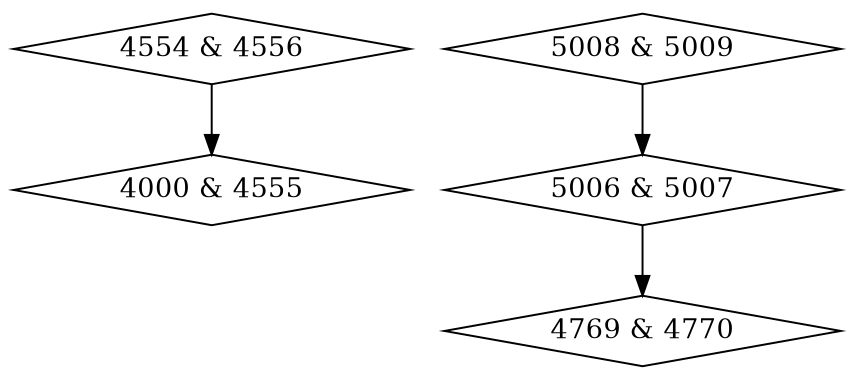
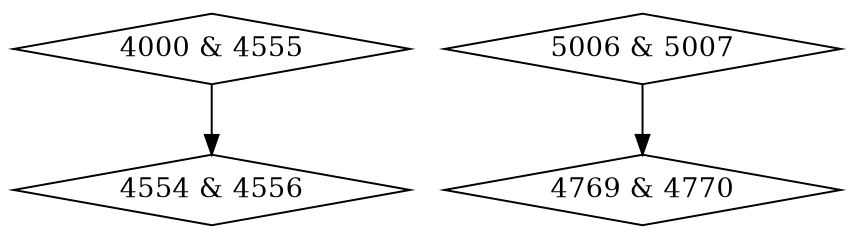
  digraph {
    node [shape=diamond]
    n1 [label="4000 & 4555"]
    n2 [label="4554 & 4556"]
    n3 [label="4769 & 4770"]
    n4 [label="5006 & 5007"]
-   n5 [label="5008 & 5009"]
-   n2 -> n1
+   n1 -> n2
    n4 -> n3
-   n5 -> n4
  }
